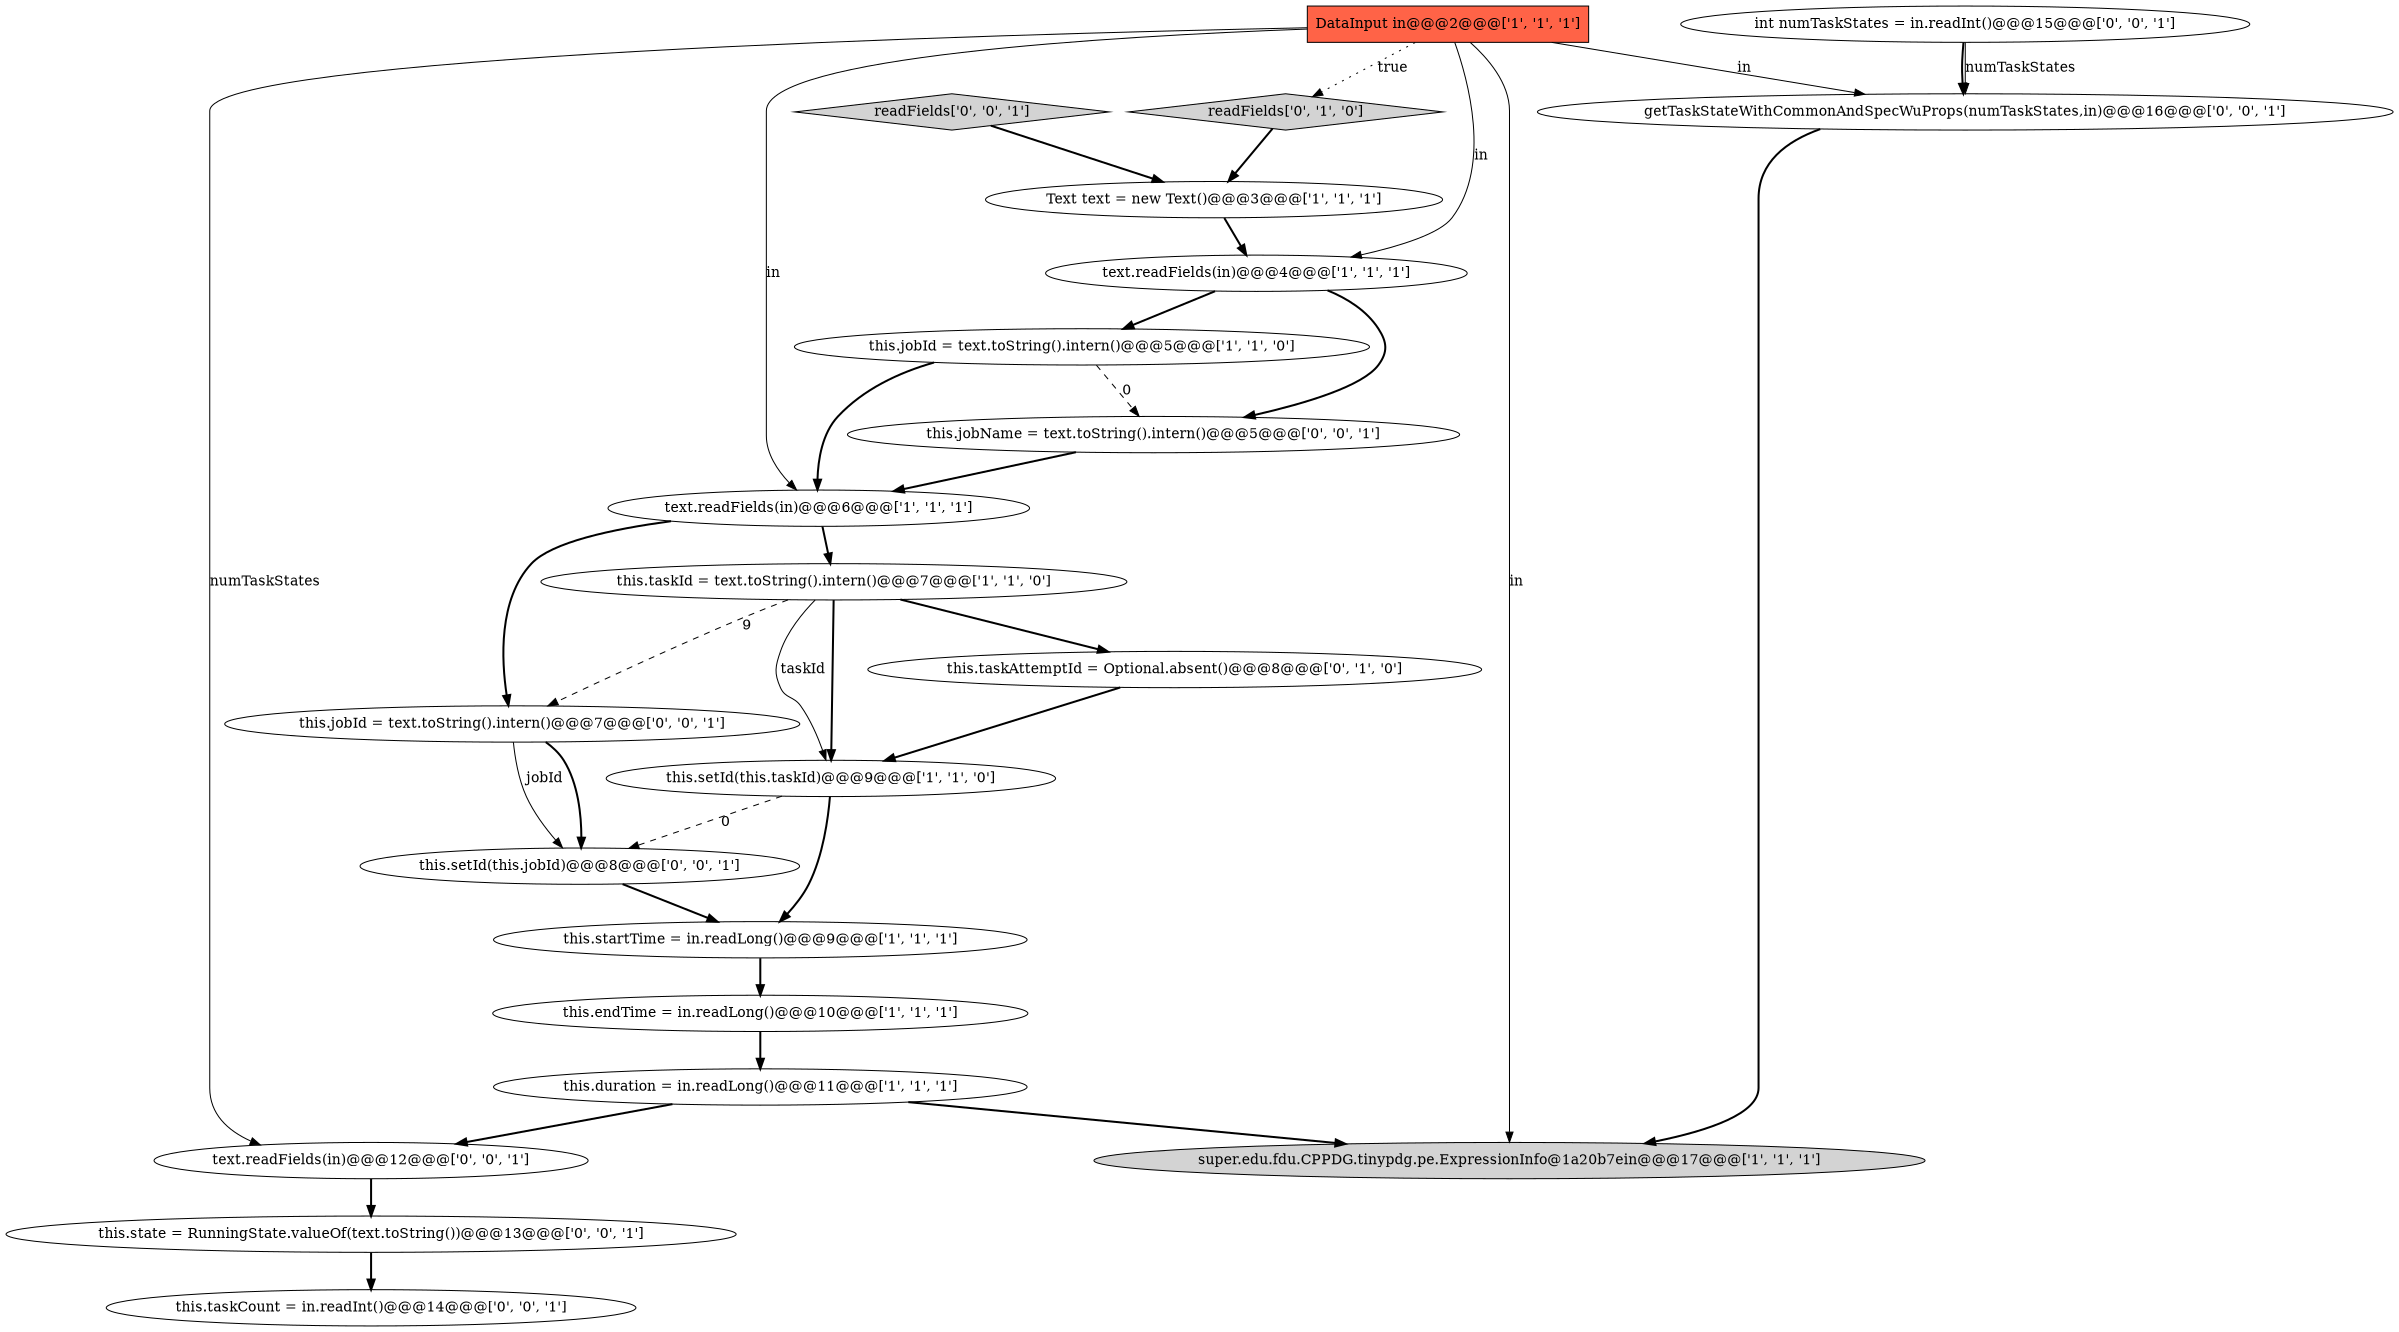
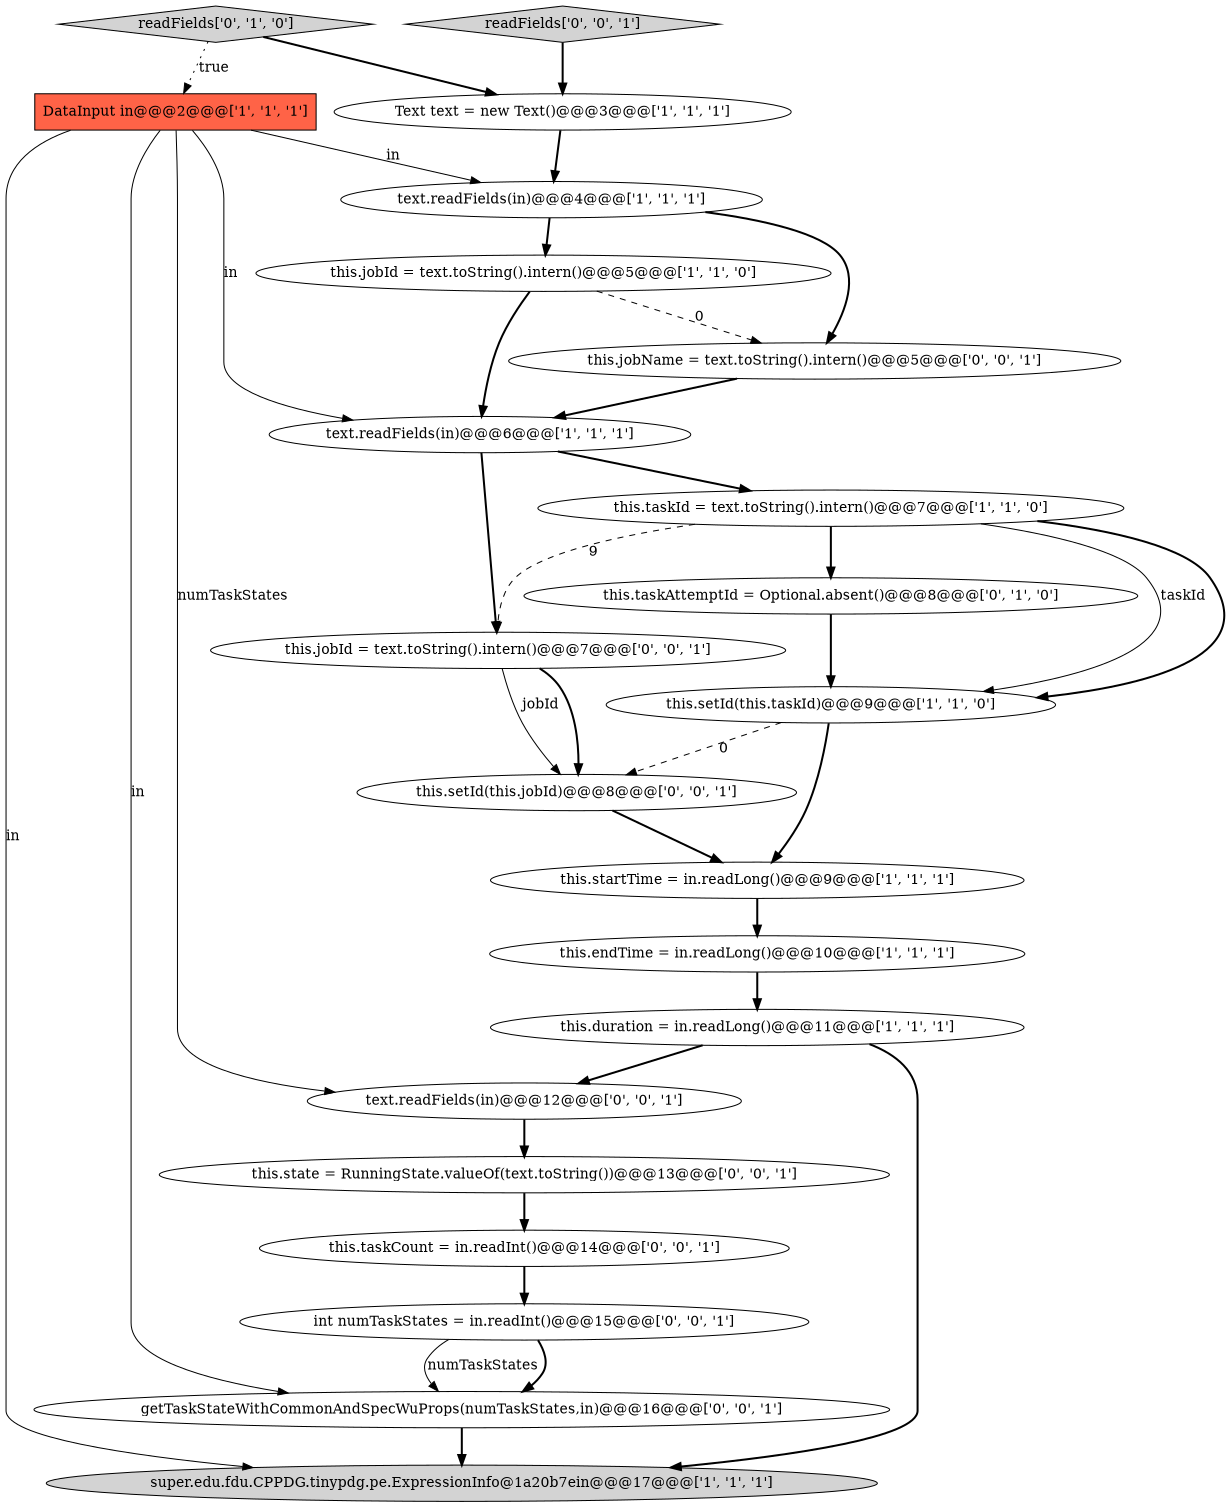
  digraph {
    node [fillcolor=white shape=ellipse style=filled]
    edge [style=bold]
    n1 [label="this.state = RunningState.valueOf(text.toString())@@@13@@@['0', '0', '1']"]
    n2 [label="this.taskCount = in.readInt()@@@14@@@['0', '0', '1']"]
    n3 [label="int numTaskStates = in.readInt()@@@15@@@['0', '0', '1']"]
    n4 [label="text.readFields(in)@@@6@@@['1', '1', '1']"]
    n5 [label="this.jobId = text.toString().intern()@@@7@@@['0', '0', '1']"]
    n6 [label="this.taskId = text.toString().intern()@@@7@@@['1', '1', '0']"]
    n7 [label="this.setId(this.jobId)@@@8@@@['0', '0', '1']"]
    n8 [label="this.taskAttemptId = Optional.absent()@@@8@@@['0', '1', '0']"]
    n9 [label="this.setId(this.taskId)@@@9@@@['1', '1', '0']"]
    n10 [fillcolor=lightgray label="readFields['0', '0', '1']" shape=diamond]
    n11 [label="Text text = new Text()@@@3@@@['1', '1', '1']"]
    n12 [label="text.readFields(in)@@@4@@@['1', '1', '1']"]
    n13 [fillcolor=tomato label="DataInput in@@@2@@@['1', '1', '1']" shape=box]
    n14 [label="getTaskStateWithCommonAndSpecWuProps(numTaskStates,in)@@@16@@@['0', '0', '1']"]
    n15 [fillcolor=lightgray label="super.edu.fdu.CPPDG.tinypdg.pe.ExpressionInfo@1a20b7ein@@@17@@@['1', '1', '1']"]
    n16 [label="text.readFields(in)@@@12@@@['0', '0', '1']"]
    n17 [fillcolor=lightgray label="readFields['0', '1', '0']" shape=diamond]
    n18 [label="this.startTime = in.readLong()@@@9@@@['1', '1', '1']"]
    n19 [label="this.endTime = in.readLong()@@@10@@@['1', '1', '1']"]
    n20 [label="this.jobId = text.toString().intern()@@@5@@@['1', '1', '0']"]
    n21 [label="this.jobName = text.toString().intern()@@@5@@@['0', '0', '1']"]
    n22 [label="this.duration = in.readLong()@@@11@@@['1', '1', '1']"]
    n1 -> n2
+   n2 -> n3
    n3 -> n14
    n3 -> n14 [label=numTaskStates style=solid]
    n4 -> n5
    n4 -> n6
    n5 -> n7 [label=jobId style=solid]
    n5 -> n7
    n6 -> n5 [label=9 style=dashed]
    n6 -> n8
    n6 -> n9 [label=taskId style=solid]
    n6 -> n9
    n7 -> n18
    n8 -> n9
    n9 -> n7 [label=0 style=dashed]
    n9 -> n18
    n10 -> n11
    n11 -> n12
    n12 -> n20
    n12 -> n21
    n13 -> n4 [label=in style=solid]
    n13 -> n12 [label=in style=solid]
    n13 -> n14 [label=in style=solid]
    n13 -> n15 [label=in style=solid]
    n13 -> n16 [label=numTaskStates style=solid]
    n14 -> n15
    n16 -> n1
    n17 -> n11
-   n13 -> n17 [label=true style=dotted]
+   n17 -> n13 [label=true style=dotted]
    n18 -> n19
    n19 -> n22
    n20 -> n4
    n20 -> n21 [label=0 style=dashed]
    n21 -> n4
    n22 -> n15
    n22 -> n16
  }
